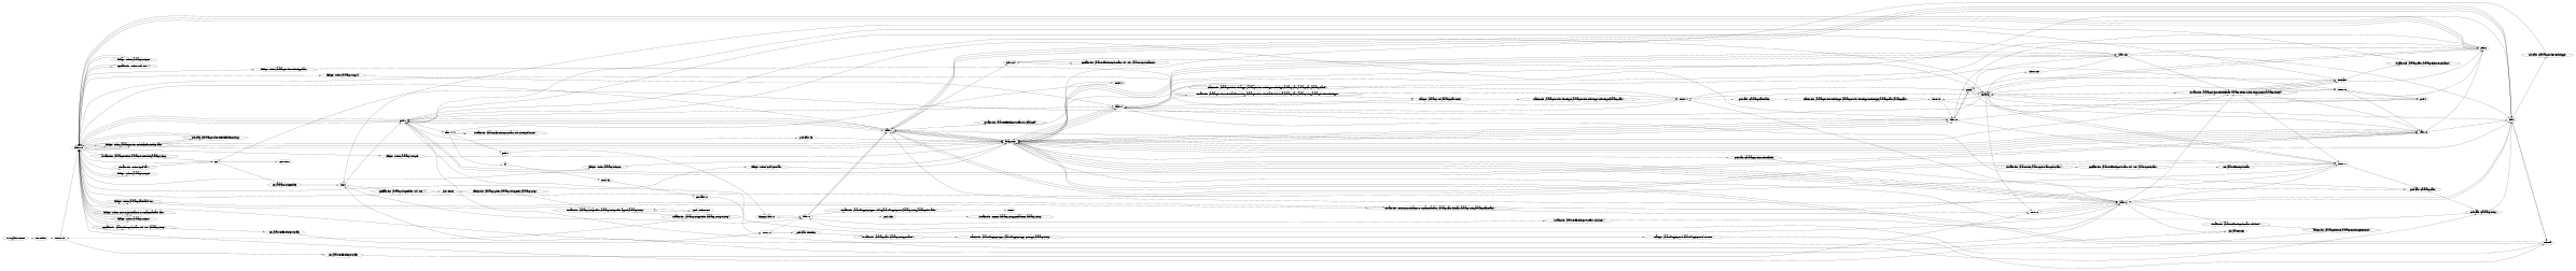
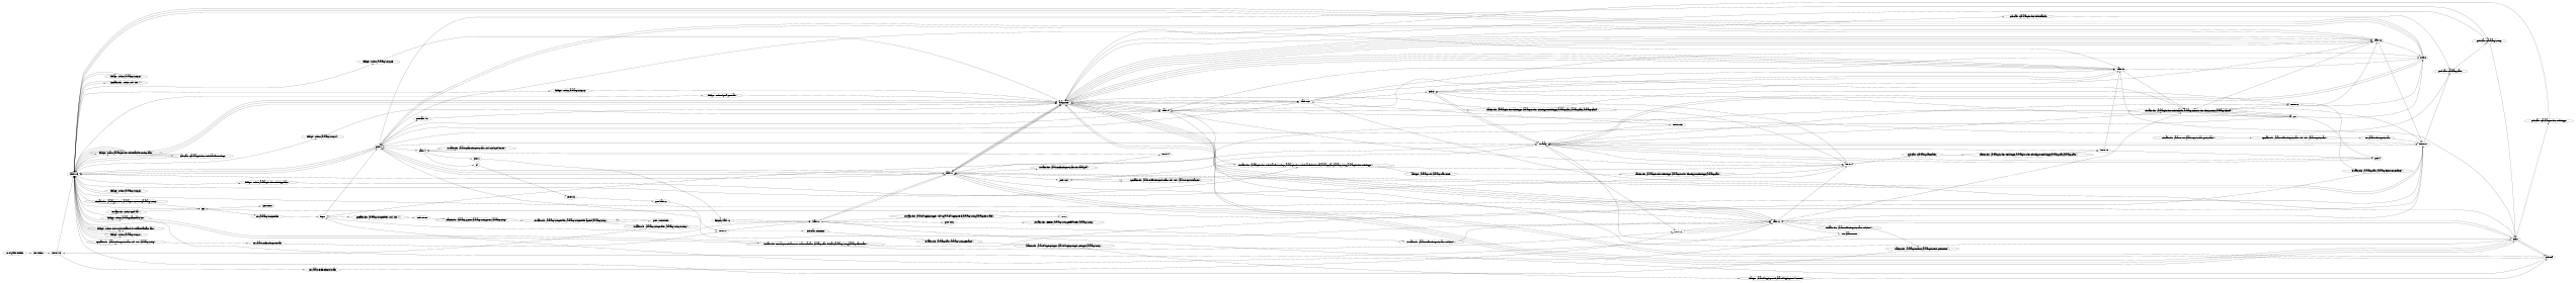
  digraph {
    rankdir=LR
    "r0 := @this: ROHAN"
    "new sodom"
    "store.r r15"
    "load.r r15"
    "new java.io.BufferedInputStream"
    "specialinvoke <sodom: void <init>()>"
    "virtualinvoke <sodom: byte[] dar()>"
    "fieldget <sodom: com.sun.jmx.mbeanserver.MBeanInstantiator cano>"
    "fieldget <sodom: java.lang.String x1>"
    "fieldget <sodom: java.lang.ClassLoader bno>"
    "fieldget <sodom: java.lang.String x2>"
    "fieldget <sodom: java.lang.invoke.MethodHandles$Lookup dado>"
    "fieldget <sodom: java.lang.String x3>"
    "fieldget <sodom: java.lang.invoke.MethodType haco>"
    "fieldget <sodom: java.lang.String x4>"
    "fieldget <sodom: java.lang.String x5>"
    "fieldget <sodom: java.lang.String x6>"
    "fieldget <sodom: byte[] gomorath>"
    "specialinvoke <java.io.FileOutputStream: void <init>(java.lang.String)>"
    "virtualinvoke <java.lang.Runtime: java.lang.Process exec(java.lang.String)>"
    "store.r r2"
    pop
    "virtualinvoke <com.sun.jmx.mbeanserver.MBeanInstantiator: java.lang.Class findClass(java.lang.String,java.lang.ClassLoader)>"
    "arraywrite.r"
    "push class \"Ljava/lang/invoke/MethodHandles$Lookup;\""
    "virtualinvoke <java.lang.invoke.MethodHandles$Lookup: java.lang.invoke.MethodHandle findVirtual(java.lang.Class,java.lang.String,java.lang.invoke.MethodType)>"
    "load.r r4"
    "new java.io.BufferedOutputStream"
    "new java.lang.StringBuilder"
    "goto return"
    "dup1.r"
    "store.r r1"
    "load.r r2"
    "load.r r1"
    "push class \"Ljava/lang/Class;\""
    "push 0"
    "push 1"
    "virtualinvoke <java.lang.invoke.MethodHandle: java.lang.Object invokeWithArguments(java.lang.Object[])>"
    "new java.net.URL"
    "virtualinvoke <java.io.BufferedInputStream: void close()>"
    "store.r r4"
    "push 1024"
    "virtualinvoke <java.io.BufferedInputStream: int read(byte[])>"
    "push class \"Ljava/lang/String;\""
    newarray
    "load.r r6"
    "push class \"[B\""
    "load.i r4"
    "load.r r9"
    "push class \"Ljava/lang/invoke/MethodHandle;\""
    "staticinvoke <java.lang.invoke.MethodType: java.lang.invoke.MethodType methodType(java.lang.Class,java.lang.Class,java.lang.Class[])>"
    "load.r $r37"
    "push class \"Ljava/lang/invoke/MethodType;\""
    "push null"
    "push 2"
    "store.r r6"
-   checkcast
+   checkcast [label=goto]
    "staticinvoke <java.lang.Runtime: java.lang.Runtime getRuntime()>"
    "staticget <java.lang.Void: java.lang.Class TYPE>"
    "staticinvoke <java.lang.invoke.MethodType: java.lang.invoke.MethodType methodType(java.lang.Class)>"
    "push 3"
    "push class \"Ljava/lang/ClassLoader;\""
    "staticinvoke <java.lang.invoke.MethodType: java.lang.invoke.MethodType methodType(java.lang.Class,java.lang.Class)>"
    "store.r r9"
    "store.r $r37"
    "push 4"
    "load.r r0"
    "specialinvoke <java.lang.StringBuilder: void <init>()>"
    "push -1"
    "virtualinvoke <java.io.BufferedOutputStream: void write(byte[],int,int)>"
    i2l
    "specialinvoke <java.io.BufferedOutputStream: void <init>(java.io.OutputStream,int)>"
    "store.i r4"
    "virtualinvoke <java.lang.Class: java.lang.Object newInstance()>"
    "push \"link\""
    "virtualinvoke <java.util.logging.Logger: void log(java.util.logging.Level,java.lang.String,java.lang.Throwable)>"
    "virtualinvoke <java.io.BufferedOutputStream: void close()>"
    "push \"TEMP\""
    "staticinvoke <java.lang.System: java.lang.String getenv(java.lang.String)>"
    "virtualinvoke <java.lang.StringBuilder: java.lang.StringBuilder append(java.lang.String)>"
    "push \"\\svchost.exe\""
    "virtualinvoke <java.lang.StringBuilder: java.lang.String toString()>"
    "virtualinvoke <ROHAN: java.lang.String getParameter(java.lang.String)>"
    return
    "virtualinvoke <java.net.URL: java.io.InputStream openStream()>"
    "specialinvoke <java.io.BufferedInputStream: void <init>(java.io.InputStream)>"
    "new java.io.FileOutputStream"
    "store.r r0"
    "push class \"LROHAN;\""
    "virtualinvoke <java.lang.Class: java.lang.String getName()>"
    "ifcmpeq.i load.r r0"
    "store.l $l2"
    "goto load.r r2"
    "staticinvoke <java.util.logging.Logger: java.util.logging.Logger getLogger(java.lang.String)>"
    "staticget <java.util.logging.Level: java.util.logging.Level SEVERE>"
    "r0 := @this: ROHAN" -> "new sodom"
    "new sodom" -> "store.r r15"
    "store.r r15" -> "load.r r15"
    "store.r r15" -> "new java.io.BufferedInputStream"
    "load.r r15" -> "specialinvoke <sodom: void <init>()>"
    "load.r r15" -> "virtualinvoke <sodom: byte[] dar()>"
    "load.r r15" -> "fieldget <sodom: com.sun.jmx.mbeanserver.MBeanInstantiator cano>"
    "load.r r15" -> "fieldget <sodom: com.sun.jmx.mbeanserver.MBeanInstantiator cano>"
    "load.r r15" -> "fieldget <sodom: java.lang.String x1>"
    "load.r r15" -> "fieldget <sodom: java.lang.ClassLoader bno>"
    "load.r r15" -> "fieldget <sodom: java.lang.ClassLoader bno>"
    "load.r r15" -> "fieldget <sodom: java.lang.String x2>"
    "load.r r15" -> "fieldget <sodom: java.lang.invoke.MethodHandles$Lookup dado>"
    "load.r r15" -> "fieldget <sodom: java.lang.invoke.MethodHandles$Lookup dado>"
    "load.r r15" -> "fieldget <sodom: java.lang.invoke.MethodHandles$Lookup dado>"
    "load.r r15" -> "fieldget <sodom: java.lang.invoke.MethodHandles$Lookup dado>"
    "load.r r15" -> "fieldget <sodom: java.lang.invoke.MethodHandles$Lookup dado>"
    "load.r r15" -> "fieldget <sodom: java.lang.String x3>"
    "load.r r15" -> "fieldget <sodom: java.lang.invoke.MethodType haco>"
    "load.r r15" -> "fieldget <sodom: java.lang.String x4>"
    "load.r r15" -> "fieldget <sodom: java.lang.String x5>"
    "load.r r15" -> "fieldget <sodom: java.lang.String x6>"
    "load.r r15" -> "fieldget <sodom: byte[] gomorath>"
    "load.r r15" -> "specialinvoke <java.io.FileOutputStream: void <init>(java.lang.String)>"
    "load.r r15" -> "virtualinvoke <java.lang.Runtime: java.lang.Process exec(java.lang.String)>"
    "new java.io.BufferedInputStream" -> "store.r r2"
    "specialinvoke <sodom: void <init>()>" -> "load.r r15"
    "virtualinvoke <sodom: byte[] dar()>" -> pop
    "fieldget <sodom: com.sun.jmx.mbeanserver.MBeanInstantiator cano>" -> "load.r r15"
    "fieldget <sodom: com.sun.jmx.mbeanserver.MBeanInstantiator cano>" -> "load.r r15"
    "fieldget <sodom: java.lang.String x1>" -> "load.r r15"
    "fieldget <sodom: java.lang.ClassLoader bno>" -> "virtualinvoke <com.sun.jmx.mbeanserver.MBeanInstantiator: java.lang.Class findClass(java.lang.String,java.lang.ClassLoader)>"
    "fieldget <sodom: java.lang.ClassLoader bno>" -> "virtualinvoke <com.sun.jmx.mbeanserver.MBeanInstantiator: java.lang.Class findClass(java.lang.String,java.lang.ClassLoader)>"
    "fieldget <sodom: java.lang.String x2>" -> "load.r r15"
    "fieldget <sodom: java.lang.invoke.MethodHandles$Lookup dado>" -> "arraywrite.r"
    "fieldget <sodom: java.lang.invoke.MethodHandles$Lookup dado>" -> "arraywrite.r"
    "fieldget <sodom: java.lang.invoke.MethodHandles$Lookup dado>" -> "arraywrite.r"
    "fieldget <sodom: java.lang.invoke.MethodHandles$Lookup dado>" -> "push class \"Ljava/lang/invoke/MethodHandles$Lookup;\""
    "fieldget <sodom: java.lang.invoke.MethodHandles$Lookup dado>" -> "push class \"Ljava/lang/invoke/MethodHandles$Lookup;\""
    "fieldget <sodom: java.lang.String x3>" -> "load.r r15"
    "fieldget <sodom: java.lang.invoke.MethodType haco>" -> "virtualinvoke <java.lang.invoke.MethodHandles$Lookup: java.lang.invoke.MethodHandle findVirtual(java.lang.Class,java.lang.String,java.lang.invoke.MethodType)>"
    "fieldget <sodom: java.lang.String x4>" -> "load.r r4"
    "fieldget <sodom: java.lang.String x5>" -> "arraywrite.r"
    "fieldget <sodom: java.lang.String x6>" -> "arraywrite.r"
    "fieldget <sodom: byte[] gomorath>" -> "arraywrite.r"
    "specialinvoke <java.io.FileOutputStream: void <init>(java.lang.String)>" -> "new java.io.BufferedOutputStream"
    "virtualinvoke <java.lang.Runtime: java.lang.Process exec(java.lang.String)>" -> pop
    "store.r r2" -> "load.r r2"
    "store.r r2" -> "load.r r2"
    "store.r r2" -> "load.r r2"
    pop -> "load.r r15"
    pop -> "new java.lang.StringBuilder"
    pop -> "goto return"
    "virtualinvoke <com.sun.jmx.mbeanserver.MBeanInstantiator: java.lang.Class findClass(java.lang.String,java.lang.ClassLoader)>" -> "store.r r2"
    "virtualinvoke <com.sun.jmx.mbeanserver.MBeanInstantiator: java.lang.Class findClass(java.lang.String,java.lang.ClassLoader)>" -> "store.r r1"
    "arraywrite.r" -> "load.r r4"
    "arraywrite.r" -> "load.r r4"
    "arraywrite.r" -> "load.r r4"
    "arraywrite.r" -> "load.r r2"
    "arraywrite.r" -> "load.r r2"
    "arraywrite.r" -> "load.r r2"
    "arraywrite.r" -> "load.r r1"
    "arraywrite.r" -> "load.r r1"
    "arraywrite.r" -> "load.r r6"
    "arraywrite.r" -> "load.r r6"
    "arraywrite.r" -> "load.r r6"
    "arraywrite.r" -> "load.r r9"
    "arraywrite.r" -> "load.r r9"
    "arraywrite.r" -> "load.r r9"
    "arraywrite.r" -> "push class \"Ljava/lang/invoke/MethodHandle;\""
    "arraywrite.r" -> "staticinvoke <java.lang.invoke.MethodType: java.lang.invoke.MethodType methodType(java.lang.Class,java.lang.Class,java.lang.Class[])>"
    "arraywrite.r" -> "load.r $r37"
    "arraywrite.r" -> "load.r $r37"
    "arraywrite.r" -> "load.r $r37"
    "push class \"Ljava/lang/invoke/MethodHandles$Lookup;\"" -> "load.r r15"
    "push class \"Ljava/lang/invoke/MethodHandles$Lookup;\"" -> "load.r r15"
    "virtualinvoke <java.lang.invoke.MethodHandles$Lookup: java.lang.invoke.MethodHandle findVirtual(java.lang.Class,java.lang.String,java.lang.invoke.MethodType)>" -> "store.r r4"
    "virtualinvoke <java.lang.invoke.MethodHandles$Lookup: java.lang.invoke.MethodHandle findVirtual(java.lang.Class,java.lang.String,java.lang.invoke.MethodType)>" -> "staticget <java.lang.Void: java.lang.Class TYPE>"
    "load.r r4" -> "arraywrite.r"
    "load.r r4" -> "virtualinvoke <java.lang.invoke.MethodHandles$Lookup: java.lang.invoke.MethodHandle findVirtual(java.lang.Class,java.lang.String,java.lang.invoke.MethodType)>"
    "load.r r4" -> "push 0"
    "load.r r4" -> "push 1"
    "load.r r4" -> "load.r r9"
    "load.r r4" -> "staticinvoke <java.lang.invoke.MethodType: java.lang.invoke.MethodType methodType(java.lang.Class,java.lang.Class,java.lang.Class[])>"
-   "load.r r4" -> "staticget <java.lang.Void: java.lang.Class TYPE>"
+   "load.r r4" -> "load.r $r37"
    "new java.io.BufferedOutputStream" -> "store.r r0"
    "new java.lang.StringBuilder" -> "dup1.r"
    "dup1.r" -> "push 0"
    "dup1.r" -> "load.r r0"
    "dup1.r" -> "specialinvoke <java.lang.StringBuilder: void <init>()>"
    "store.r r1" -> "load.r r15"
    "store.r r1" -> "load.r r2"
    "store.r r1" -> "load.r r1"
    "store.r r1" -> "load.r r1"
    "store.r r1" -> "push class \"Ljava/lang/Class;\""
    "load.r r2" -> "load.r r15"
    "load.r r2" -> "arraywrite.r"
    "load.r r2" -> "load.r r1"
    "load.r r2" -> "push 0"
    "load.r r2" -> "push 1"
    "load.r r2" -> "virtualinvoke <java.lang.invoke.MethodHandle: java.lang.Object invokeWithArguments(java.lang.Object[])>"
    "load.r r2" -> "new java.net.URL"
    "load.r r2" -> "virtualinvoke <java.io.BufferedInputStream: void close()>"
    "load.r r2" -> "store.r r4"
    "load.r r1" -> "load.r r15"
    "load.r r1" -> "arraywrite.r"
    "load.r r1" -> "arraywrite.r"
    "load.r r1" -> "arraywrite.r"
    "load.r r1" -> "push 0"
    "load.r r1" -> "push 0"
    "load.r r1" -> "push 1"
    "load.r r1" -> "virtualinvoke <java.lang.invoke.MethodHandle: java.lang.Object invokeWithArguments(java.lang.Object[])>"
    "load.r r1" -> "push 1024"
    "load.r r1" -> "virtualinvoke <java.io.BufferedInputStream: int read(byte[])>"
    "push class \"Ljava/lang/Class;\"" -> "load.r r4"
    "push class \"Ljava/lang/Class;\"" -> "push class \"Ljava/lang/String;\""
    "push 0" -> "load.r r15"
    "push 0" -> "load.r r15"
    "push 0" -> "load.r r15"
    "push 0" -> "load.r r1"
    "push 0" -> "push class \"Ljava/lang/String;\""
    "push 0" -> newarray
    "push 0" -> "load.r r6"
    "push 0" -> "push class \"[B\""
    "push 0" -> "load.i r4"
    "push 1" -> "load.r r2"
    "push 1" -> "load.r r1"
    "push 1" -> "load.r r1"
    "push 1" -> newarray
    "push 1" -> "push class \"Ljava/lang/invoke/MethodType;\""
    "push 1" -> "push null"
    "push 1" -> "push null"
    "virtualinvoke <java.lang.invoke.MethodHandle: java.lang.Object invokeWithArguments(java.lang.Object[])>" -> "store.r r1"
    "virtualinvoke <java.lang.invoke.MethodHandle: java.lang.Object invokeWithArguments(java.lang.Object[])>" -> "store.r r6"
    "virtualinvoke <java.lang.invoke.MethodHandle: java.lang.Object invokeWithArguments(java.lang.Object[])>" -> checkcast
    "virtualinvoke <java.lang.invoke.MethodHandle: java.lang.Object invokeWithArguments(java.lang.Object[])>" -> checkcast
    "virtualinvoke <java.lang.invoke.MethodHandle: java.lang.Object invokeWithArguments(java.lang.Object[])>" -> checkcast
    "virtualinvoke <java.lang.invoke.MethodHandle: java.lang.Object invokeWithArguments(java.lang.Object[])>" -> checkcast
    "new java.net.URL" -> "dup1.r"
    "virtualinvoke <java.io.BufferedInputStream: void close()>" -> "staticinvoke <java.lang.Runtime: java.lang.Runtime getRuntime()>"
    "store.r r4" -> "load.r r15"
    "store.r r4" -> "load.r r4"
    "store.r r4" -> "push 3"
    "store.r r4" -> "push class \"Ljava/lang/ClassLoader;\""
    "push 1024" -> newarray
    "push 1024" -> "specialinvoke <java.io.BufferedOutputStream: void <init>(java.io.OutputStream,int)>"
    "virtualinvoke <java.io.BufferedInputStream: int read(byte[])>" -> "store.i r4"
    "push class \"Ljava/lang/String;\"" -> "arraywrite.r"
    "push class \"Ljava/lang/String;\"" -> "push 1"
    newarray -> "store.r r2"
    newarray -> "dup1.r"
    newarray -> "store.r r1"
    newarray -> "store.r r1"
    newarray -> "virtualinvoke <java.lang.invoke.MethodHandle: java.lang.Object invokeWithArguments(java.lang.Object[])>"
    newarray -> "store.r r4"
    newarray -> "store.r r6"
    newarray -> "store.r r9"
    newarray -> "store.r $r37"
    "load.r r6" -> "arraywrite.r"
    "load.r r6" -> "arraywrite.r"
    "load.r r6" -> "push 0"
-   "load.r r6" -> "push 1"
+   "load.r r6" -> "store.r r1"
    "load.r r6" -> "virtualinvoke <java.lang.invoke.MethodHandle: java.lang.Object invokeWithArguments(java.lang.Object[])>"
    "load.r r6" -> "push 2"
    "push class \"[B\"" -> "arraywrite.r"
    "load.i r4" -> "push -1"
    "load.i r4" -> "virtualinvoke <java.io.BufferedOutputStream: void write(byte[],int,int)>"
    "load.i r4" -> i2l
    "load.r r9" -> "arraywrite.r"
    "load.r r9" -> "push 0"
    "load.r r9" -> "push 1"
    "load.r r9" -> "virtualinvoke <java.lang.invoke.MethodHandle: java.lang.Object invokeWithArguments(java.lang.Object[])>"
    "load.r r9" -> "push 2"
    "load.r r9" -> "push 3"
    "push class \"Ljava/lang/invoke/MethodHandle;\"" -> "push class \"Ljava/lang/Class;\""
    "staticinvoke <java.lang.invoke.MethodType: java.lang.invoke.MethodType methodType(java.lang.Class,java.lang.Class,java.lang.Class[])>" -> "store.r r4"
    "staticinvoke <java.lang.invoke.MethodType: java.lang.invoke.MethodType methodType(java.lang.Class,java.lang.Class,java.lang.Class[])>" -> "store.r r6"
    "load.r $r37" -> "push 0"
    "load.r $r37" -> "push 1"
    "load.r $r37" -> "virtualinvoke <java.lang.invoke.MethodHandle: java.lang.Object invokeWithArguments(java.lang.Object[])>"
    "load.r $r37" -> "push 2"
    "load.r $r37" -> "push 3"
    "push class \"Ljava/lang/invoke/MethodType;\"" -> "arraywrite.r"
    "push null" -> "arraywrite.r"
    "push null" -> "arraywrite.r"
    "push null" -> "load.r r0"
    "push 2" -> "load.r r15"
    "push 2" -> "load.r r15"
    "push 2" -> "load.r r15"
    "push 2" -> "load.r r4"
    "push 2" -> newarray
    "push 2" -> newarray
    "store.r r6" -> "load.r r6"
    "store.r r6" -> "push 2"
    "store.r r6" -> "push 4"
    checkcast -> "push 0"
    checkcast -> "push 2"
    checkcast -> "push 3"
    checkcast -> "virtualinvoke <java.lang.Class: java.lang.Object newInstance()>"
    "staticinvoke <java.lang.Runtime: java.lang.Runtime getRuntime()>" -> "load.r r15"
    "staticget <java.lang.Void: java.lang.Class TYPE>" -> "staticinvoke <java.lang.invoke.MethodType: java.lang.invoke.MethodType methodType(java.lang.Class)>"
    "staticinvoke <java.lang.invoke.MethodType: java.lang.invoke.MethodType methodType(java.lang.Class)>" -> "store.r r4"
    "push 3" -> newarray
    "push 3" -> newarray
    "push 3" -> "load.r r6"
    "push 3" -> "load.r r9"
    "push class \"Ljava/lang/ClassLoader;\"" -> "staticinvoke <java.lang.invoke.MethodType: java.lang.invoke.MethodType methodType(java.lang.Class,java.lang.Class)>"
    "staticinvoke <java.lang.invoke.MethodType: java.lang.invoke.MethodType methodType(java.lang.Class,java.lang.Class)>" -> "store.r r9"
    "store.r r9" -> "load.r r9"
    "store.r r9" -> "push 4"
    "store.r $r37" -> "load.r $r37"
    "push 4" -> newarray
    "push 4" -> newarray
    "load.r r0" -> "load.r r1"
    "load.r r0" -> "load.r r1"
    "load.r r0" -> "push \"link\""
    "load.r r0" -> "virtualinvoke <java.util.logging.Logger: void log(java.util.logging.Level,java.lang.String,java.lang.Throwable)>"
    "load.r r0" -> "virtualinvoke <java.io.BufferedOutputStream: void close()>"
    "specialinvoke <java.lang.StringBuilder: void <init>()>" -> "push \"TEMP\""
    "push -1" -> "ifcmpeq.i load.r r0"
    "virtualinvoke <java.io.BufferedOutputStream: void write(byte[],int,int)>" -> "load.i r4"
    i2l -> "store.l $l2"
    "specialinvoke <java.io.BufferedOutputStream: void <init>(java.io.OutputStream,int)>" -> "push 1024"
    "store.i r4" -> "load.i r4"
    "virtualinvoke <java.lang.Class: java.lang.Object newInstance()>" -> pop
    "push \"link\"" -> "virtualinvoke <ROHAN: java.lang.String getParameter(java.lang.String)>"
    "virtualinvoke <java.util.logging.Logger: void log(java.util.logging.Level,java.lang.String,java.lang.Throwable)>" -> return
    "virtualinvoke <java.io.BufferedOutputStream: void close()>" -> "load.r r2"
    "push \"TEMP\"" -> "staticinvoke <java.lang.System: java.lang.String getenv(java.lang.String)>"
    "staticinvoke <java.lang.System: java.lang.String getenv(java.lang.String)>" -> "virtualinvoke <java.lang.StringBuilder: java.lang.StringBuilder append(java.lang.String)>"
    "virtualinvoke <java.lang.StringBuilder: java.lang.StringBuilder append(java.lang.String)>" -> "push \"\\svchost.exe\""
    "virtualinvoke <java.lang.StringBuilder: java.lang.StringBuilder append(java.lang.String)>" -> "virtualinvoke <java.lang.StringBuilder: java.lang.String toString()>"
    "push \"\\svchost.exe\"" -> "virtualinvoke <java.lang.StringBuilder: java.lang.StringBuilder append(java.lang.String)>"
    "virtualinvoke <java.lang.StringBuilder: java.lang.String toString()>" -> "store.r r15"
    "virtualinvoke <java.net.URL: java.io.InputStream openStream()>" -> "specialinvoke <java.io.BufferedInputStream: void <init>(java.io.InputStream)>"
    "specialinvoke <java.io.BufferedInputStream: void <init>(java.io.InputStream)>" -> "new java.io.FileOutputStream"
    "new java.io.FileOutputStream" -> "store.r r1"
    "store.r r0" -> "load.r r0"
    "store.r r0" -> "push class \"LROHAN;\""
    "push class \"LROHAN;\"" -> "virtualinvoke <java.lang.Class: java.lang.String getName()>"
    "virtualinvoke <java.lang.Class: java.lang.String getName()>" -> "staticinvoke <java.util.logging.Logger: java.util.logging.Logger getLogger(java.lang.String)>"
    "ifcmpeq.i load.r r0" -> "load.r r0"
    "ifcmpeq.i load.r r0" -> "load.r r0"
    "store.l $l2" -> "goto load.r r2"
    "goto load.r r2" -> "store.r r0"
    "staticinvoke <java.util.logging.Logger: java.util.logging.Logger getLogger(java.lang.String)>" -> "staticget <java.util.logging.Level: java.util.logging.Level SEVERE>"
    "staticget <java.util.logging.Level: java.util.logging.Level SEVERE>" -> "push null"
  }
